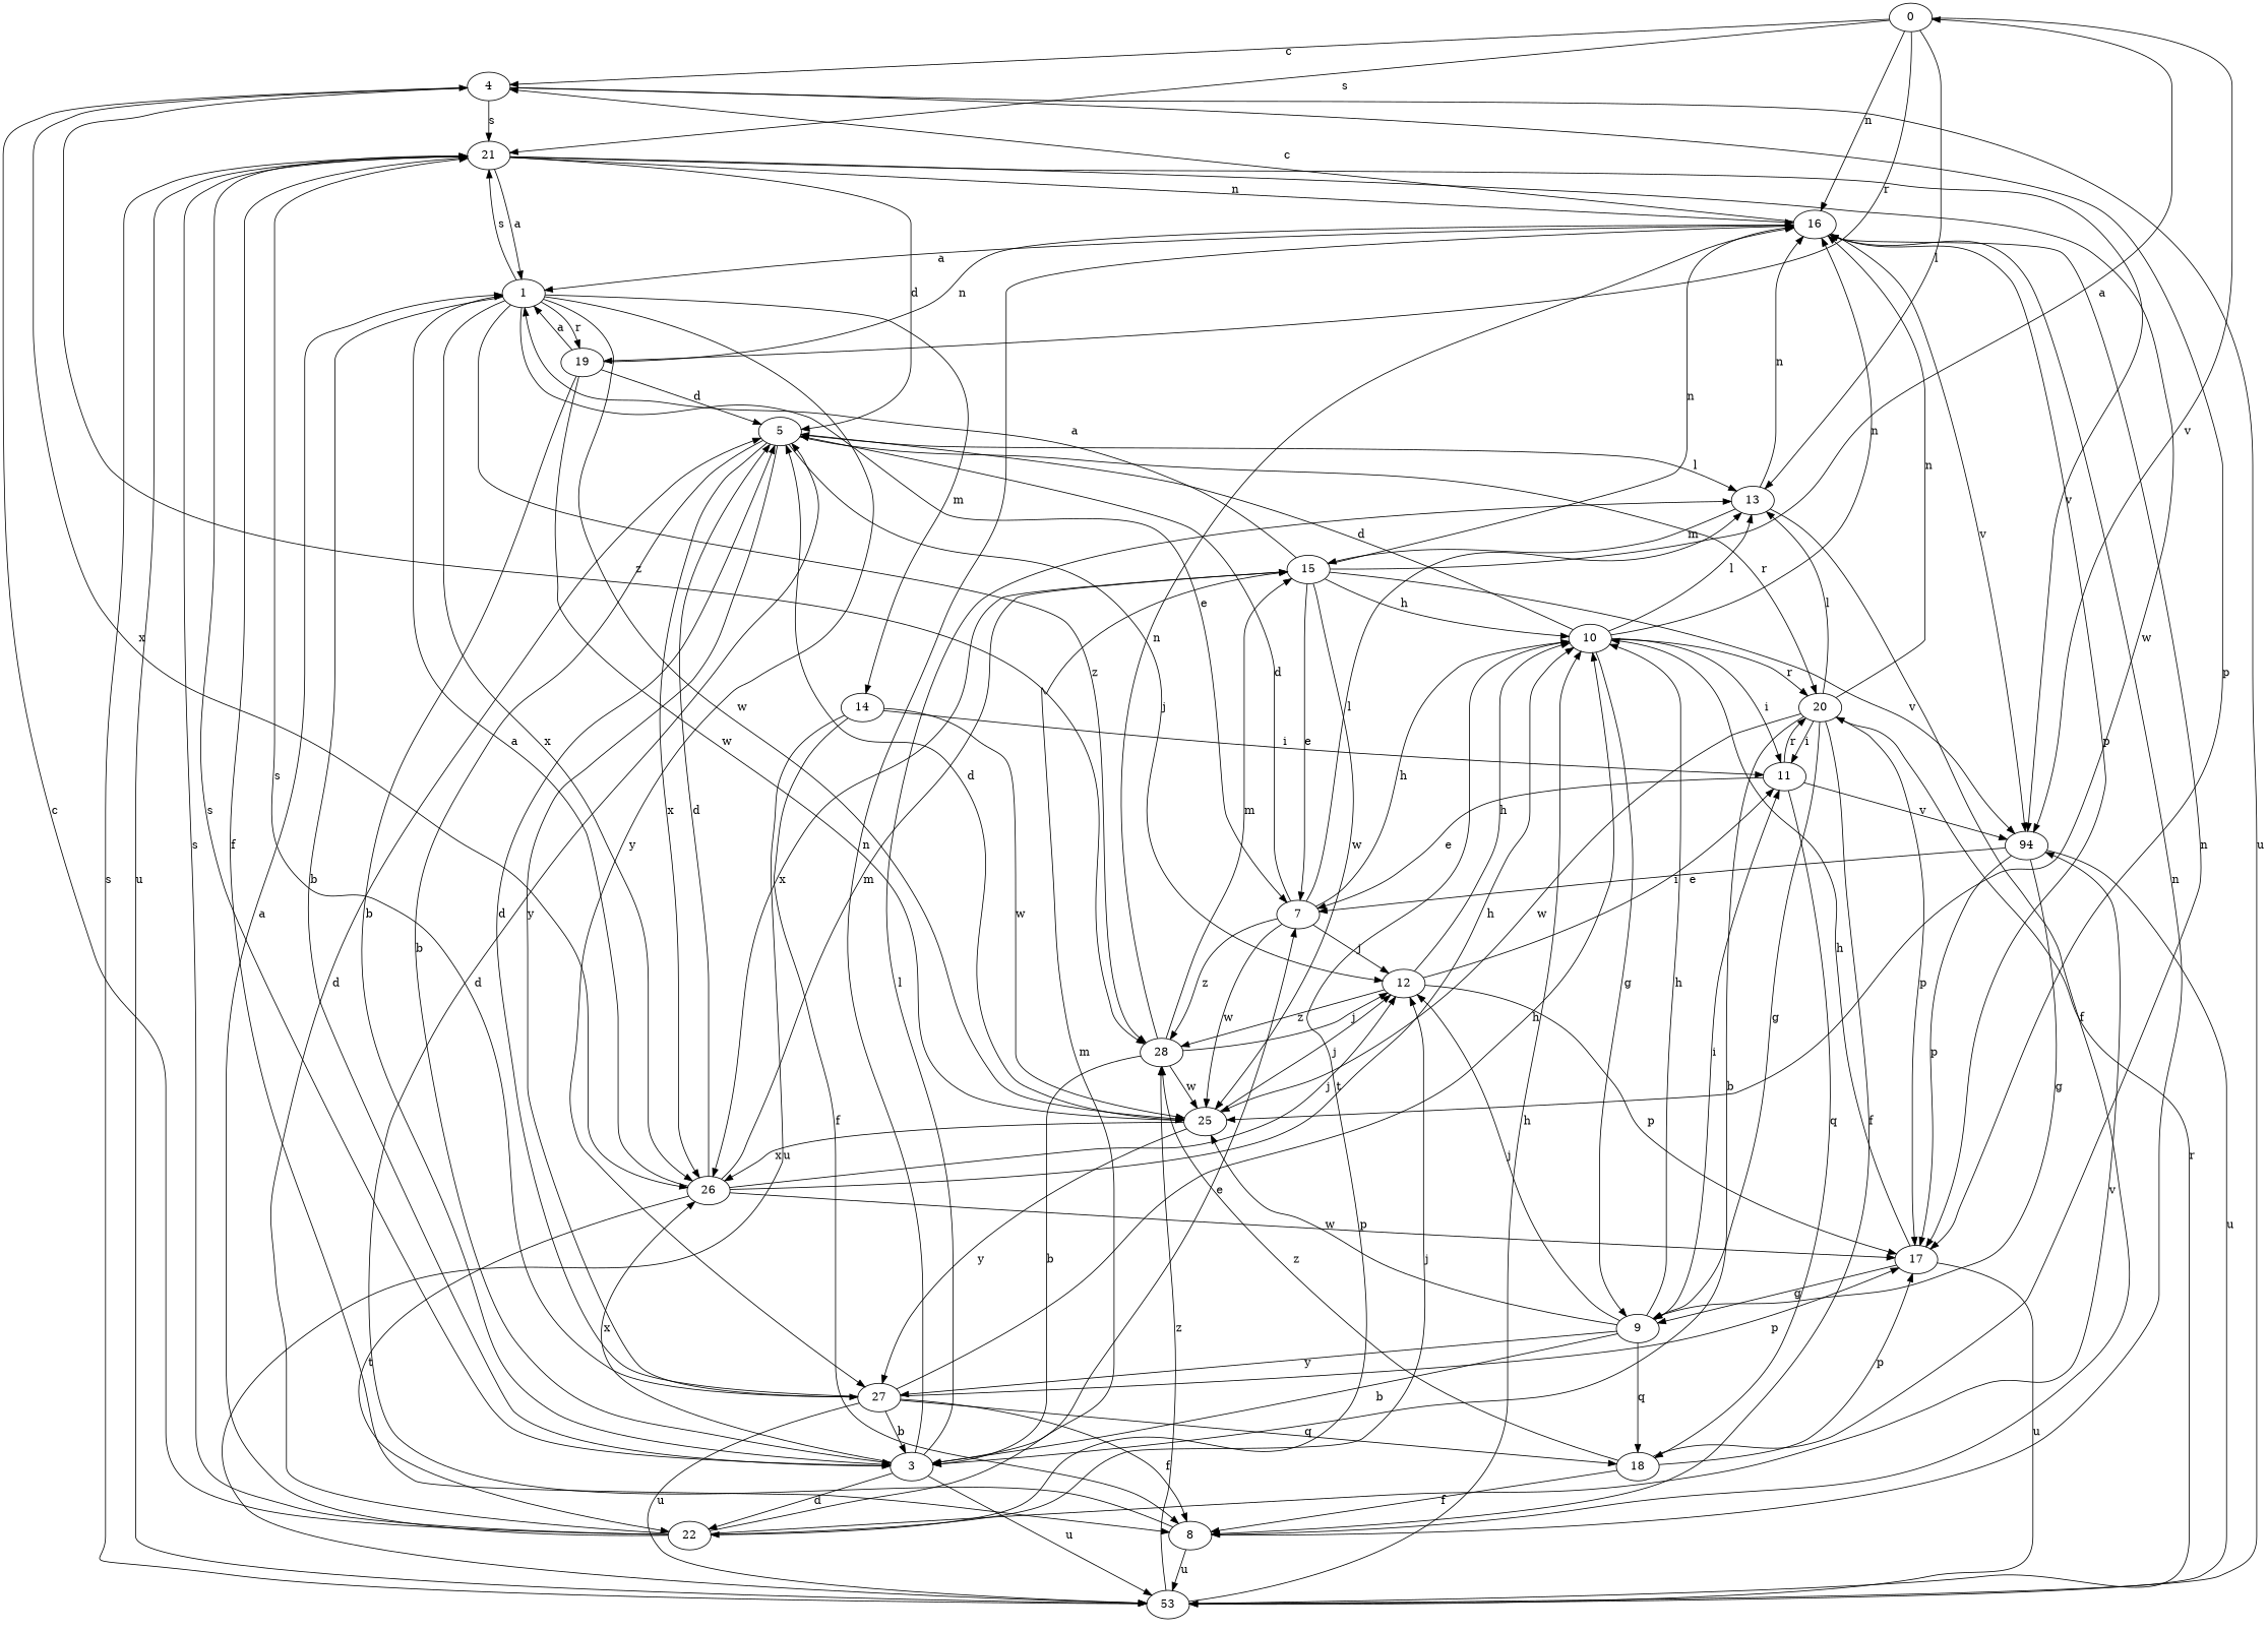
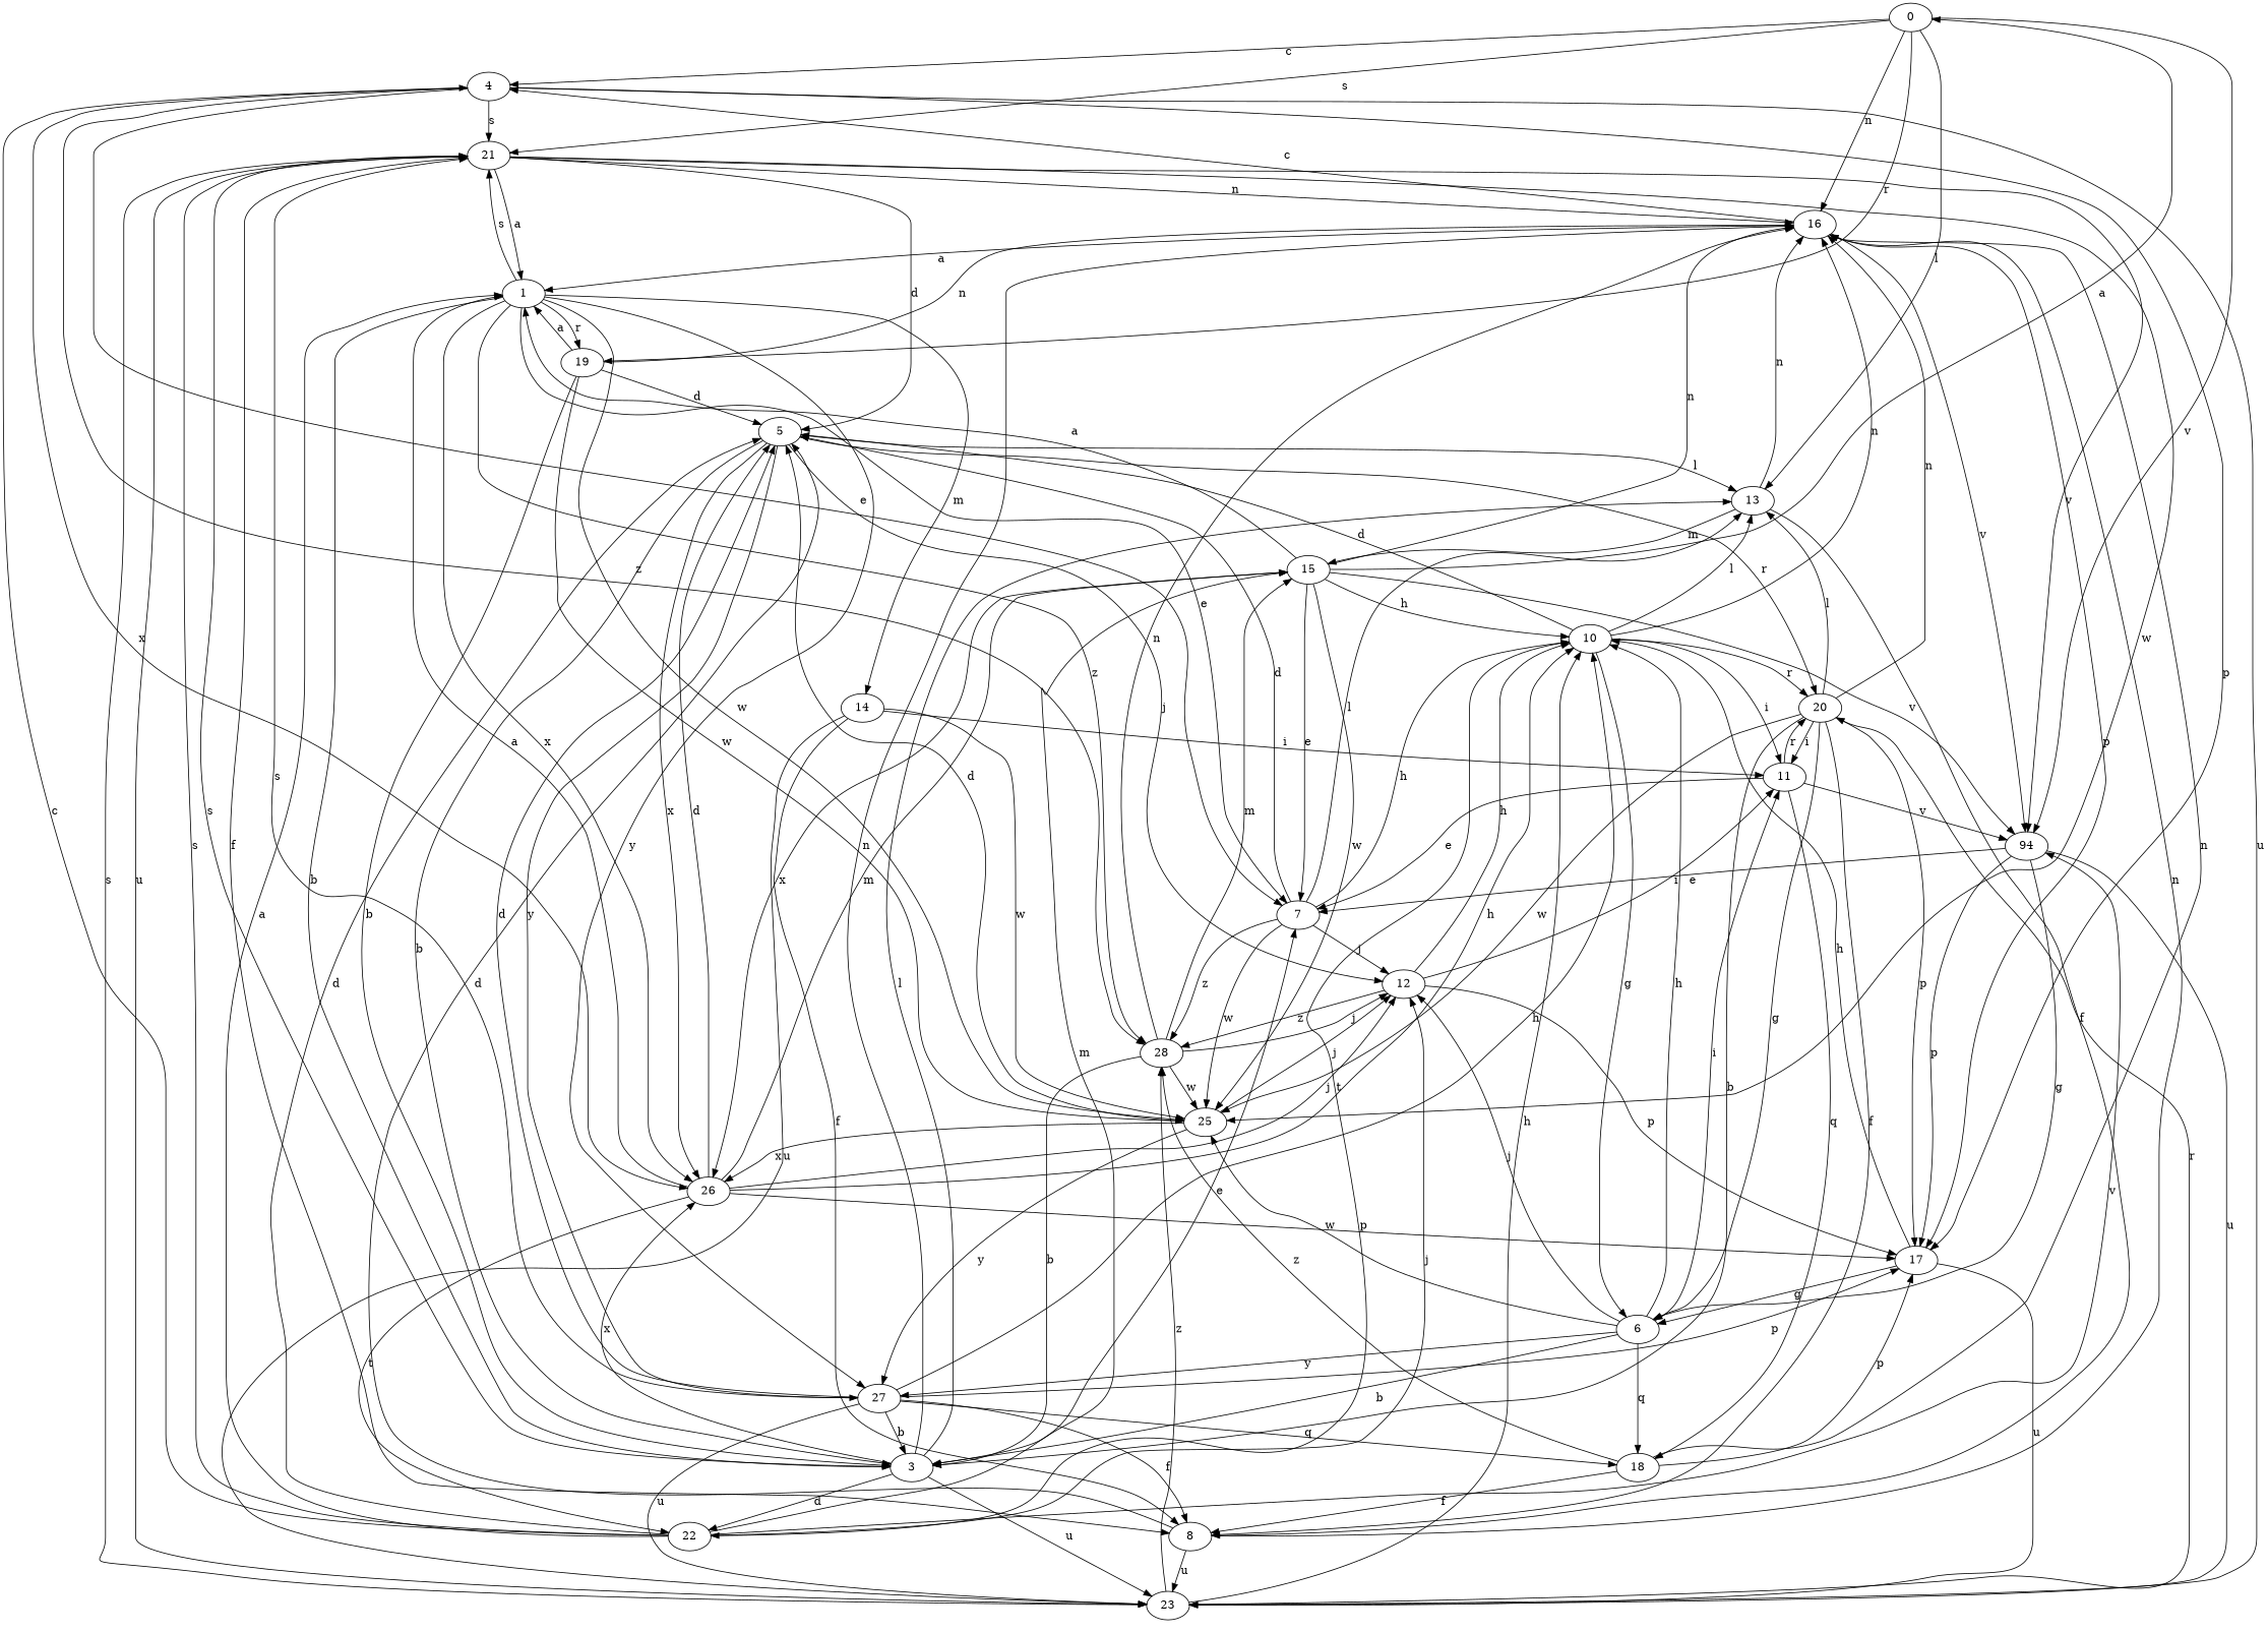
  strict digraph {
    0
    4
    13
    16
    19
    21
    n7 [label=94]
    7
    26
    28
-   23 [label=53]
+   23
    17
    8
    15
    1
    3
    25
    5
-   9
+   9 [label=6]
    14
    27
    22
    12
    10
    11
    18
    20
    0 -> 4 [label=c]
    0 -> 13 [label=l]
    0 -> 16 [label=n]
    0 -> 19 [label=r]
    0 -> 21 [label=s]
    0 -> n7 [label=v]
    4 -> 21 [label=s]
+   4 -> 7 [label=e]
    4 -> 26 [label=x]
    4 -> 28 [label=z]
    4 -> 23 [label=u]
    4 -> 17 [label=p]
    13 -> 16 [label=n]
    13 -> 8 [label=f]
    13 -> 15 [label=m]
    16 -> 4 [label=c]
    16 -> n7 [label=v]
    16 -> 17 [label=p]
    16 -> 1 [label=a]
    19 -> 16 [label=n]
    19 -> 1 [label=a]
    19 -> 3 [label=b]
    19 -> 25 [label=w]
    19 -> 5 [label=d]
    21 -> 16 [label=n]
    21 -> n7 [label=v]
    21 -> 23 [label=u]
    21 -> 8 [label=f]
    21 -> 1 [label=a]
    21 -> 25 [label=w]
    21 -> 5 [label=d]
    n7 -> 7 [label=e]
    n7 -> 23 [label=u]
    n7 -> 17 [label=p]
    n7 -> 9 [label=g]
    7 -> 13 [label=l]
    7 -> 28 [label=z]
    7 -> 25 [label=w]
    7 -> 5 [label=d]
    7 -> 12 [label=j]
    7 -> 10 [label=h]
    26 -> 17 [label=p]
    26 -> 15 [label=m]
    26 -> 1 [label=a]
    26 -> 5 [label=d]
    26 -> 22 [label=t]
    26 -> 12 [label=j]
    26 -> 10 [label=h]
    28 -> 16 [label=n]
    28 -> 15 [label=m]
    28 -> 3 [label=b]
    28 -> 25 [label=w]
    28 -> 12 [label=j]
    23 -> 21 [label=s]
    23 -> 28 [label=z]
    23 -> 10 [label=h]
    23 -> 20 [label=r]
    17 -> 23 [label=u]
    17 -> 9 [label=g]
    17 -> 10 [label=h]
    8 -> 16 [label=n]
    8 -> 23 [label=u]
    8 -> 5 [label=d]
    15 -> 0 [label=a]
    15 -> 16 [label=n]
    15 -> n7 [label=v]
    15 -> 7 [label=e]
    15 -> 26 [label=x]
    15 -> 1 [label=a]
    15 -> 25 [label=w]
    15 -> 10 [label=h]
    1 -> 19 [label=r]
    1 -> 21 [label=s]
    1 -> 7 [label=e]
    1 -> 26 [label=x]
    1 -> 28 [label=z]
    1 -> 3 [label=b]
    1 -> 25 [label=w]
    1 -> 14 [label=m]
    1 -> 27 [label=y]
    3 -> 13 [label=l]
    3 -> 16 [label=n]
    3 -> 21 [label=s]
    3 -> 7 [label=e]
    3 -> 26 [label=x]
    3 -> 23 [label=u]
    3 -> 22 [label=d]
    25 -> 26 [label=x]
    25 -> 5 [label=d]
    25 -> 27 [label=y]
    25 -> 12 [label=j]
    5 -> 13 [label=l]
    5 -> 26 [label=x]
    5 -> 3 [label=b]
    5 -> 27 [label=y]
    5 -> 12 [label=j]
    5 -> 20 [label=r]
    9 -> 3 [label=b]
    9 -> 25 [label=w]
    9 -> 27 [label=y]
    9 -> 12 [label=j]
    9 -> 10 [label=h]
    9 -> 11 [label=i]
    9 -> 18 [label=q]
    14 -> 23 [label=u]
    14 -> 8 [label=f]
    14 -> 25 [label=w]
    14 -> 11 [label=i]
    27 -> 21 [label=s]
    27 -> 23 [label=u]
    27 -> 17 [label=p]
    27 -> 8 [label=f]
    27 -> 3 [label=b]
    27 -> 5 [label=d]
    27 -> 10 [label=h]
    27 -> 18 [label=q]
    22 -> 4 [label=c]
    22 -> 21 [label=s]
    22 -> n7 [label=v]
    22 -> 15 [label=m]
    22 -> 1 [label=a]
    22 -> 5 [label=d]
    22 -> 12 [label=j]
    12 -> 28 [label=z]
    12 -> 17 [label=p]
    12 -> 10 [label=h]
    12 -> 11 [label=i]
    10 -> 13 [label=l]
    10 -> 16 [label=n]
    10 -> 5 [label=d]
    10 -> 9 [label=g]
    10 -> 22 [label=t]
    10 -> 11 [label=i]
    10 -> 20 [label=r]
    11 -> n7 [label=v]
    11 -> 7 [label=e]
    11 -> 18 [label=q]
    11 -> 20 [label=r]
    18 -> 16 [label=n]
    18 -> 28 [label=z]
    18 -> 17 [label=p]
    18 -> 8 [label=f]
    20 -> 13 [label=l]
    20 -> 16 [label=n]
    20 -> 17 [label=p]
    20 -> 8 [label=f]
    20 -> 3 [label=b]
    20 -> 25 [label=w]
    20 -> 9 [label=g]
    20 -> 11 [label=i]
  }
